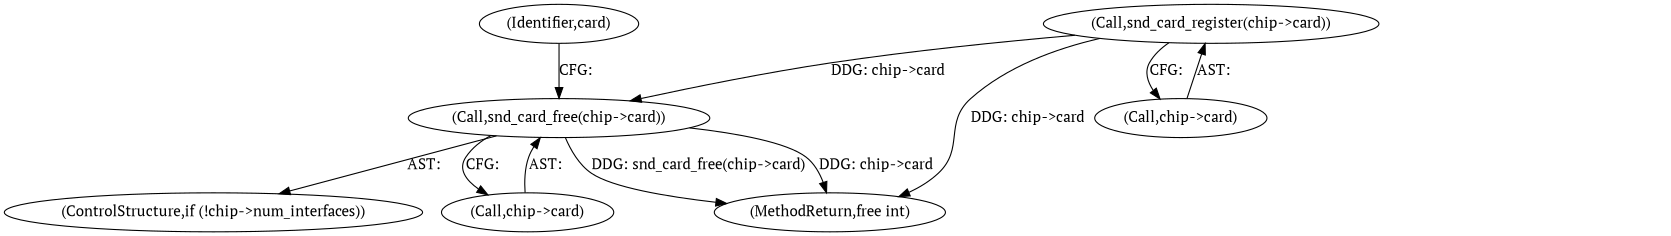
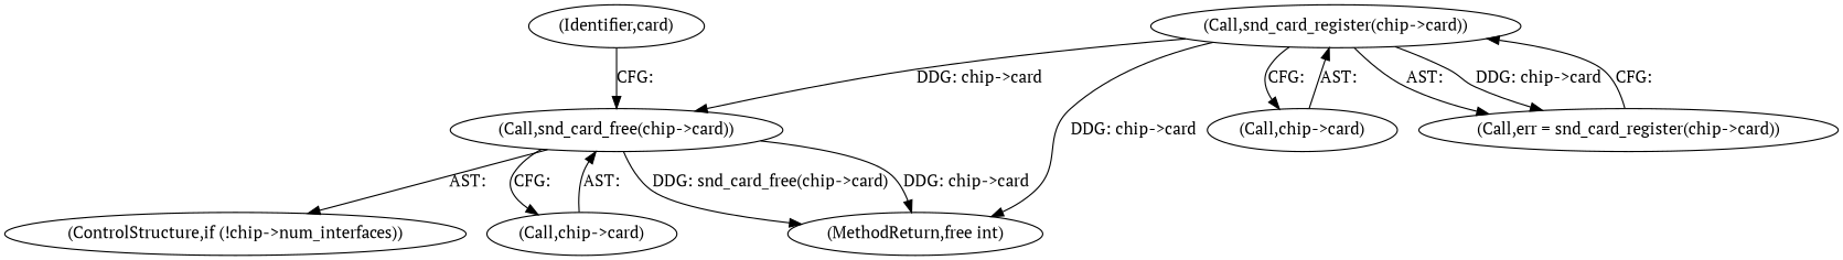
  digraph {
    fontname="PT Serif"
    node [fontname="PT Serif"]
    edge [fontname="PT Serif"]
    n1 [label="(Call,snd_card_free(chip->card))"]
    n2 [label="(ControlStructure,if (!chip->num_interfaces))"]
    n3 [label="(Call,chip->card)"]
    n4 [label="(MethodReturn,free int)"]
    n5 [label="(Call,snd_card_register(chip->card))"]
    n6 [label="(Call,chip->card)"]
+   n7 [label="(Call,err = snd_card_register(chip->card))"]
    n8 [label="(Identifier,card)"]
    n1 -> n2 [label="AST: "]
    n1 -> n3 [label="CFG: "]
    n1 -> n4 [label="DDG: snd_card_free(chip->card)"]
    n1 -> n4 [label="DDG: chip->card"]
    n3 -> n1 [label="AST: "]
    n5 -> n1 [label="DDG: chip->card"]
    n5 -> n4 [label="DDG: chip->card"]
    n5 -> n6 [label="CFG: "]
+   n5 -> n7 [label="AST: "]
+   n5 -> n7 [label="DDG: chip->card"]
    n6 -> n5 [label="AST: "]
+   n7 -> n5 [label="CFG: "]
    n8 -> n1 [label="CFG: "]
  }
